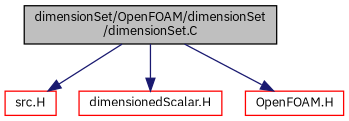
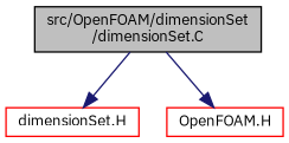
  digraph {
    fontname="IBM Plex Sans"
    node [color=red fontname="IBM Plex Sans" fontsize=10 shape=record]
    edge [color=midnightblue fontname="IBM Plex Sans" fontsize=10 labelfontname=FreeSans labelfontsize=10 style=solid]
-   n1 [color=black fillcolor=grey75 fontcolor=black height=0.2 label="dimensionSet/OpenFOAM/dimensionSet\l/dimensionSet.C" style=filled width=0.4]
-   n2 [height=0.2 label="src.H" width=0.4]
-   n3 [height=0.2 label="dimensionedScalar.H" width=0.4]
+   n1 [color=black fillcolor=grey75 fontcolor=black height=0.2 label="src/OpenFOAM/dimensionSet\l/dimensionSet.C" style=filled width=0.4]
+   n2 [height=0.2 label="dimensionSet.H" width=0.4]
    n4 [height=0.2 label="OpenFOAM.H" width=0.4]
    n1 -> n2
-   n1 -> n3
    n1 -> n4
  }
